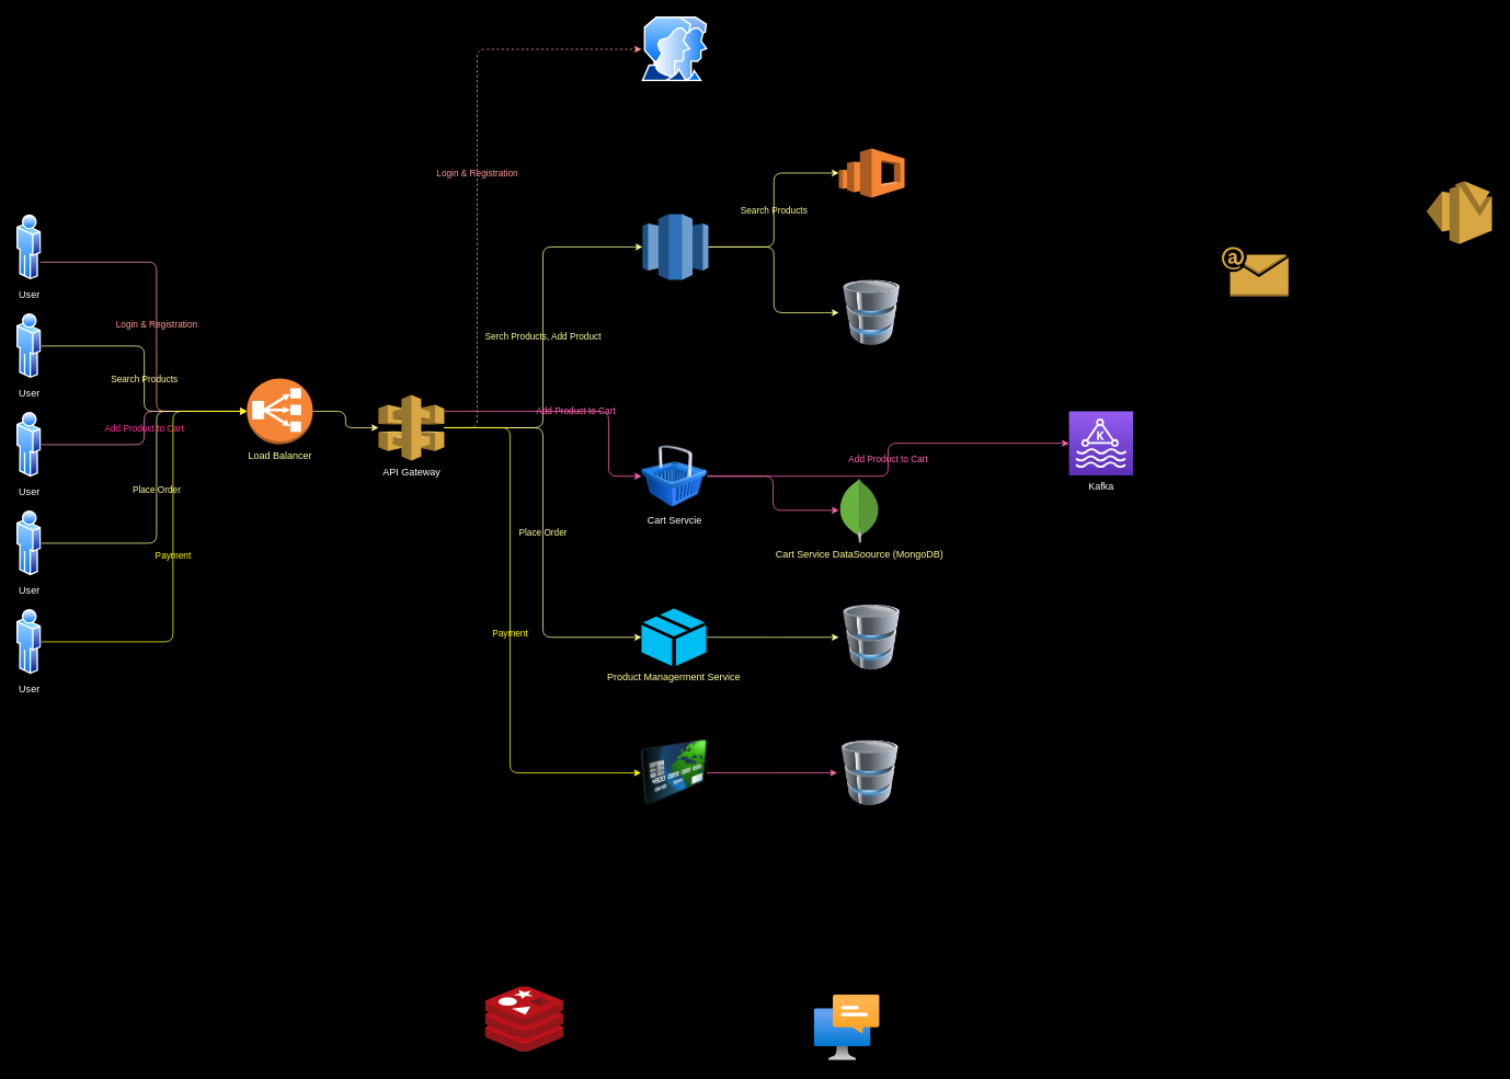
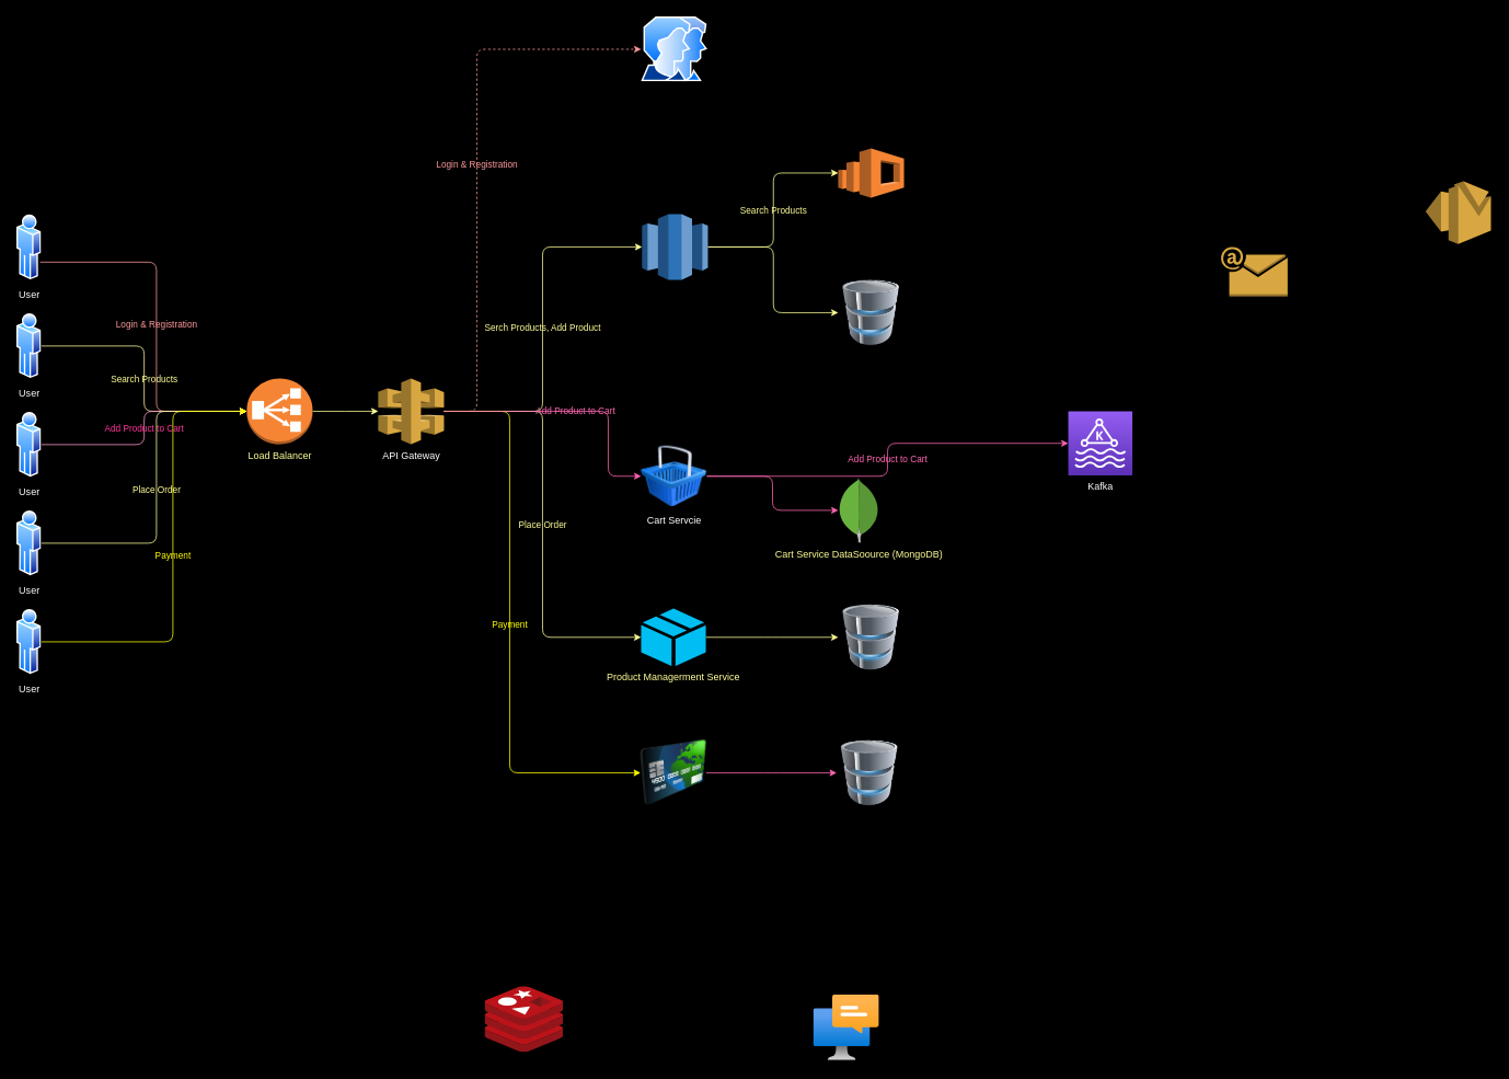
  <mxCell id="0" />
  <mxCell id="1" parent="0" />
  <mxCell id="2" value="Search Products" style="edgeStyle=elbowEdgeStyle;html=1;entryX=0;entryY=0.5;entryDx=0;entryDy=0;entryPerimeter=0;fontColor=#FFFF99;labelBackgroundColor=none;strokeColor=#FFFF99;" parent="1" source="4" target="12" edge="1"><mxGeometry relative="1" as="geometry" /></mxCell>
  <mxCell id="3" value="" style="edgeStyle=elbowEdgeStyle;html=1;fontColor=#FFFF99;labelBackgroundColor=none;strokeColor=#FFFF99;" parent="1" source="4" target="10" edge="1"><mxGeometry relative="1" as="geometry" /></mxCell>
  <mxCell id="4" value="Product Catalog Service" style="outlineConnect=0;dashed=0;verticalLabelPosition=bottom;verticalAlign=top;align=center;html=1;shape=mxgraph.aws3.redshift;fillColor=#2E73B8;gradientColor=none;" parent="1" vertex="1"><mxGeometry x="781.24" y="260" width="80" height="80" as="geometry" /></mxCell>
  <mxCell id="5" value="Email Verifcation Secret, Welcome Email" style="edgeStyle=elbowEdgeStyle;html=1;labelBackgroundColor=none;" edge="1" parent="1" source="6" target="14"><mxGeometry relative="1" as="geometry"><Array as="points"><mxPoint x="1250" y="310" /></Array></mxGeometry></mxCell>
  <mxCell id="6" value="User Management Service" style="aspect=fixed;perimeter=ellipsePerimeter;html=1;align=center;shadow=0;dashed=0;spacingTop=3;image;image=img/lib/active_directory/user_accounts.svg;labelBackgroundColor=none;" parent="1" vertex="1"><mxGeometry x="780" y="20" width="81.24" height="78.8" as="geometry" /></mxCell>
  <mxCell id="7" style="edgeStyle=elbowEdgeStyle;html=1;labelBackgroundColor=none;strokeColor=#FF66B3;fontColor=#FF66B3;" parent="1" source="8" target="38" edge="1"><mxGeometry relative="1" as="geometry"><mxPoint x="950" y="1030" as="targetPoint" /></mxGeometry></mxCell>
  <mxCell id="8" value="Payment Service" style="image;html=1;image=img/lib/clip_art/finance/Credit_Card_128x128.png;labelBackgroundColor=none;" parent="1" vertex="1"><mxGeometry x="779.38" y="900" width="80" height="80" as="geometry" /></mxCell>
  <mxCell id="9" value="Notification&lt;br&gt;" style="aspect=fixed;html=1;points=[];align=center;image;fontSize=12;image=img/lib/azure2/other/Windows_Notification_Services.svg;labelBackgroundColor=none;" parent="1" vertex="1"><mxGeometry x="990" y="1210" width="80" height="80" as="geometry" /></mxCell>
  <mxCell id="10" value="Product Service DataSource (MySql)" style="image;html=1;image=img/lib/clip_art/computers/Database_128x128.png;labelBackgroundColor=none;" parent="1" vertex="1"><mxGeometry x="1020" y="340" width="80" height="80" as="geometry" /></mxCell>
  <mxCell id="11" value="Redis" style="sketch=0;aspect=fixed;html=1;points=[];align=center;image;fontSize=12;image=img/lib/mscae/Cache_Redis_Product.svg;labelBackgroundColor=none;" parent="1" vertex="1"><mxGeometry x="590" y="1200" width="95.23" height="80" as="geometry" /></mxCell>
  <mxCell id="12" value="Elastic Search" style="outlineConnect=0;dashed=0;verticalLabelPosition=bottom;verticalAlign=top;align=center;html=1;shape=mxgraph.aws3.elasticsearch_service;fillColor=#F58534;gradientColor=none;" parent="1" vertex="1"><mxGeometry x="1020" y="180" width="80" height="60" as="geometry" /></mxCell>
  <mxCell id="13" value="Emails" style="edgeStyle=elbowEdgeStyle;html=1;labelBackgroundColor=none;" edge="1" parent="1" source="14" target="42"><mxGeometry relative="1" as="geometry" /></mxCell>
  <mxCell id="14" value="Kafka" style="sketch=0;points=[[0,0,0],[0.25,0,0],[0.5,0,0],[0.75,0,0],[1,0,0],[0,1,0],[0.25,1,0],[0.5,1,0],[0.75,1,0],[1,1,0],[0,0.25,0],[0,0.5,0],[0,0.75,0],[1,0.25,0],[1,0.5,0],[1,0.75,0]];outlineConnect=0;fontColor=#FFFFFF;gradientColor=#945DF2;gradientDirection=north;fillColor=#5A30B5;strokeColor=#ffffff;dashed=0;verticalLabelPosition=bottom;verticalAlign=top;align=center;html=1;fontSize=12;fontStyle=0;aspect=fixed;shape=mxgraph.aws4.resourceIcon;resIcon=mxgraph.aws4.managed_streaming_for_kafka;" parent="1" vertex="1"><mxGeometry x="1300" y="500" width="78" height="78" as="geometry" /></mxCell>
  <mxCell id="15" value="Login &amp;amp; Registration" style="edgeStyle=elbowEdgeStyle;html=1;fontColor=#FF9999;exitX=1;exitY=0.75;exitDx=0;exitDy=0;labelBackgroundColor=none;strokeColor=#FF9999;" parent="1" source="16" target="31" edge="1"><mxGeometry relative="1" as="geometry"><mxPoint x="211" y="499.46" as="sourcePoint" /><mxPoint x="461" y="499.929" as="targetPoint" /><Array as="points"><mxPoint x="190" y="410" /></Array></mxGeometry></mxCell>
  <mxCell id="16" value="User" style="aspect=fixed;perimeter=ellipsePerimeter;html=1;align=center;shadow=0;dashed=0;spacingTop=3;image;image=img/lib/active_directory/user.svg;fontColor=#FFFFFF;labelBackgroundColor=none;" parent="1" vertex="1"><mxGeometry x="20" y="260" width="30" height="81.08" as="geometry" /></mxCell>
  <mxCell id="17" value="Login &amp;amp; Registration" style="edgeStyle=elbowEdgeStyle;html=1;fontColor=#FF9999;labelBackgroundColor=none;strokeColor=#FF9999;dashed=1;" parent="1" source="22" target="6" edge="1"><mxGeometry relative="1" as="geometry"><mxPoint x="700" as="targetPoint" y="60" /><Array as="points"><mxPoint x="580" y="280" /></Array></mxGeometry></mxCell>
  <mxCell id="18" value="Serch Products, Add Product" style="edgeStyle=elbowEdgeStyle;html=1;fontColor=#FFFF99;labelBackgroundColor=none;strokeColor=#FFFF99;" parent="1" source="22" target="4" edge="1"><mxGeometry relative="1" as="geometry"><mxPoint x="700" y="300" as="targetPoint" /><Array as="points"><mxPoint x="660" y="380" /></Array></mxGeometry></mxCell>
  <mxCell id="19" value="Place Order" style="edgeStyle=elbowEdgeStyle;html=1;labelBackgroundColor=none;strokeColor=#FFFF99;fontColor=#FFFF99;" parent="1" source="22" target="33" edge="1"><mxGeometry relative="1" as="geometry" /></mxCell>
  <mxCell id="20" value="Payment" style="edgeStyle=elbowEdgeStyle;html=1;labelBackgroundColor=none;strokeColor=#FFFF00;fontColor=#FFFF00;" parent="1" source="22" target="8" edge="1"><mxGeometry relative="1" as="geometry"><Array as="points"><mxPoint x="620" y="720" /></Array></mxGeometry></mxCell>
  <mxCell id="21" value="Add Product to Cart" style="edgeStyle=elbowEdgeStyle;html=1;labelBackgroundColor=none;strokeColor=#FF66B3;fontColor=#FF66B3;" parent="1" source="22" target="29" edge="1"><mxGeometry relative="1" as="geometry"><Array as="points"><mxPoint x="740" y="500" /></Array></mxGeometry></mxCell>
- <mxCell id="22" value="API Gateway" style="outlineConnect=0;dashed=0;verticalLabelPosition=bottom;verticalAlign=top;align=center;html=1;shape=mxgraph.aws3.api_gateway;fillColor=#D9A741;gradientColor=none;fontColor=#FFFFFF;" parent="1" vertex="1"><mxGeometry x="460" y="480" width="80" height="80" as="geometry" /></mxCell>
+ <mxCell id="22" value="API Gateway" style="outlineConnect=0;dashed=0;verticalLabelPosition=bottom;verticalAlign=top;align=center;html=1;shape=mxgraph.aws3.api_gateway;fillColor=#D9A741;gradientColor=none;fontColor=#FFFFFF;" parent="1" vertex="1"><mxGeometry y="460" width="80" height="80" as="geometry" x="460" /></mxCell>
  <mxCell id="23" value="Search Products" style="edgeStyle=elbowEdgeStyle;html=1;fontColor=#FFFF99;labelBackgroundColor=none;strokeColor=#FFFF99;" parent="1" source="24" target="31" edge="1"><mxGeometry relative="1" as="geometry" /></mxCell>
  <mxCell id="24" value="User" style="aspect=fixed;perimeter=ellipsePerimeter;html=1;align=center;shadow=0;dashed=0;spacingTop=3;image;image=img/lib/active_directory/user.svg;fontColor=#FFFFFF;labelBackgroundColor=none;" parent="1" vertex="1"><mxGeometry x="20" y="380" width="30" height="81.08" as="geometry" /></mxCell>
  <mxCell id="25" value="Add Product to Cart" style="edgeStyle=elbowEdgeStyle;html=1;fontColor=#FF3399;labelBackgroundColor=none;strokeColor=#FF99CC;" parent="1" source="26" target="31" edge="1"><mxGeometry x="-0.001" relative="1" as="geometry"><mxPoint x="220" y="500" as="targetPoint" /><Array as="points" /><mxPoint as="offset" /></mxGeometry></mxCell>
  <mxCell id="26" value="User" style="aspect=fixed;perimeter=ellipsePerimeter;html=1;align=center;shadow=0;dashed=0;spacingTop=3;image;image=img/lib/active_directory/user.svg;fontColor=#FFFFFF;labelBackgroundColor=none;" parent="1" vertex="1"><mxGeometry x="20" y="500" width="30" height="81.08" as="geometry" /></mxCell>
  <mxCell id="27" value="Add Product to Cart" style="edgeStyle=elbowEdgeStyle;html=1;fontColor=#FF66B3;labelBackgroundColor=none;strokeColor=#FF66B3;" parent="1" source="29" target="14" edge="1"><mxGeometry relative="1" as="geometry" /></mxCell>
  <mxCell id="28" style="edgeStyle=elbowEdgeStyle;html=1;labelBackgroundColor=none;strokeColor=#FF66B3;fontColor=#FF66B3;" parent="1" source="29" target="34" edge="1"><mxGeometry relative="1" as="geometry" /></mxCell>
  <mxCell id="29" value="Cart Servcie" style="image;html=1;image=img/lib/clip_art/finance/Shopping_Cart_128x128.png;fontColor=#FFFFFF;labelBackgroundColor=none;" parent="1" vertex="1"><mxGeometry x="780" y="539" width="80" height="80" as="geometry" /></mxCell>
  <mxCell id="30" style="edgeStyle=elbowEdgeStyle;html=1;labelBackgroundColor=none;strokeColor=#FFFF99;fontColor=#FFFF99;" parent="1" source="31" target="22" edge="1"><mxGeometry relative="1" as="geometry" /></mxCell>
  <mxCell id="31" value="Load Balancer" style="outlineConnect=0;dashed=0;verticalLabelPosition=bottom;verticalAlign=top;align=center;html=1;shape=mxgraph.aws3.classic_load_balancer;fillColor=#F58534;gradientColor=none;labelBackgroundColor=none;fontColor=#FFFF99;" parent="1" vertex="1"><mxGeometry x="300" y="460" width="80" height="80" as="geometry" /></mxCell>
  <mxCell id="32" style="edgeStyle=elbowEdgeStyle;html=1;labelBackgroundColor=none;strokeColor=#FFFF99;fontColor=#FFFF99;" parent="1" source="33" target="37" edge="1"><mxGeometry relative="1" as="geometry" /></mxCell>
  <mxCell id="33" value="Product Managerment Service" style="verticalLabelPosition=bottom;html=1;verticalAlign=top;align=center;strokeColor=none;fillColor=#00BEF2;shape=mxgraph.azure.cloud_service_package_file;labelBackgroundColor=none;fontColor=#FFFF99;" parent="1" vertex="1"><mxGeometry x="780" y="740" width="78.76" height="70" as="geometry" /></mxCell>
  <mxCell id="34" value="Cart Service DataSoource (MongoDB)" style="dashed=0;outlineConnect=0;html=1;align=center;labelPosition=center;verticalLabelPosition=bottom;verticalAlign=top;shape=mxgraph.weblogos.mongodb;labelBackgroundColor=none;fontColor=#FFFF99;" parent="1" vertex="1"><mxGeometry x="1020" y="581.08" width="50" height="78.92" as="geometry" /></mxCell>
  <mxCell id="35" value="Place Order" style="edgeStyle=elbowEdgeStyle;html=1;labelBackgroundColor=none;strokeColor=#FFFF99;fontColor=#FFFF99;" parent="1" source="36" target="31" edge="1"><mxGeometry relative="1" as="geometry"><Array as="points"><mxPoint x="190" y="580" /></Array></mxGeometry></mxCell>
  <mxCell id="36" value="User" style="aspect=fixed;perimeter=ellipsePerimeter;html=1;align=center;shadow=0;dashed=0;spacingTop=3;image;image=img/lib/active_directory/user.svg;fontColor=#FFFFFF;labelBackgroundColor=none;" parent="1" vertex="1"><mxGeometry x="20" y="620" width="30" height="81.08" as="geometry" /></mxCell>
  <mxCell id="37" value="Order Management Service DataSource (MySql)" style="image;html=1;image=img/lib/clip_art/computers/Database_128x128.png;labelBackgroundColor=none;" parent="1" vertex="1"><mxGeometry x="1020" y="735" width="80" height="80" as="geometry" /></mxCell>
  <mxCell id="38" value="Payment Service DataSource (MySql)" style="image;html=1;image=img/lib/clip_art/computers/Database_128x128.png;labelBackgroundColor=none;" parent="1" vertex="1"><mxGeometry x="1018" y="900" width="80" height="80" as="geometry" /></mxCell>
  <mxCell id="39" value="Payment" style="edgeStyle=elbowEdgeStyle;html=1;labelBackgroundColor=none;strokeColor=#FFFF00;fontColor=#FFFF00;" parent="1" source="40" target="31" edge="1"><mxGeometry relative="1" as="geometry"><Array as="points"><mxPoint x="210" y="640" /></Array></mxGeometry></mxCell>
  <mxCell id="40" value="User" style="aspect=fixed;perimeter=ellipsePerimeter;html=1;align=center;shadow=0;dashed=0;spacingTop=3;image;image=img/lib/active_directory/user.svg;fontColor=#FFFFFF;labelBackgroundColor=none;" parent="1" vertex="1"><mxGeometry x="20" y="740" width="30" height="81.08" as="geometry" /></mxCell>
  <mxCell id="41" value="Emails" style="edgeStyle=elbowEdgeStyle;html=1;labelBackgroundColor=none;" edge="1" parent="1" source="42" target="43"><mxGeometry relative="1" as="geometry" /></mxCell>
  <mxCell id="42" value="Email Service" style="outlineConnect=0;dashed=0;verticalLabelPosition=bottom;verticalAlign=top;align=center;html=1;shape=mxgraph.aws3.email;fillColor=#D9A741;gradientColor=none;" vertex="1" parent="1"><mxGeometry x="1486" y="300" width="81" height="60" as="geometry" /></mxCell>
  <mxCell id="43" value="AWS SES" style="outlineConnect=0;dashed=0;verticalLabelPosition=bottom;verticalAlign=top;align=center;html=1;shape=mxgraph.aws3.ses;fillColor=#D9A741;gradientColor=none;" vertex="1" parent="1"><mxGeometry x="1735" y="220" width="79.5" height="76.5" as="geometry" /></mxCell>
